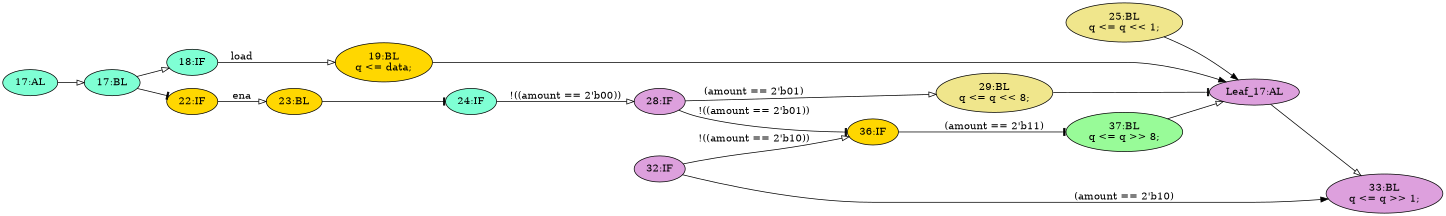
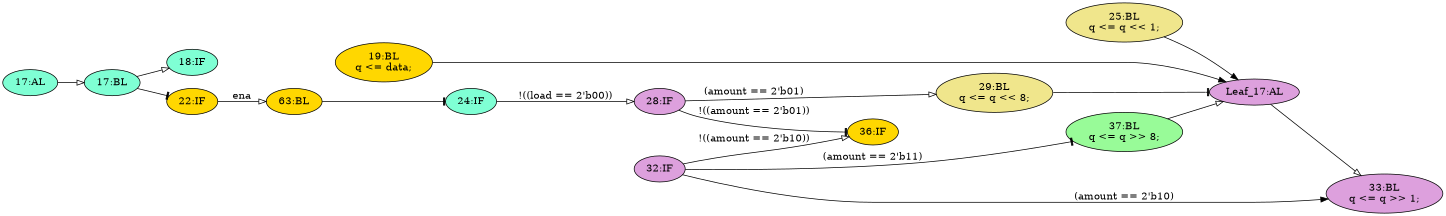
  strict digraph {
    rankdir=LR
    node [fillcolor=aquamarine statements="[]" style=filled typ=Block]
    edge [arrowhead=onormal cond="[]" lineno=None]
    n1 [ast="<pyverilog.vparser.ast.Always object at 0x7f85ac5e3a90>" clk_sens=True label="17:AL" sens="['clk']" typ=Always use_var="['load', 'q', 'amount', 'data', 'ena']"]
    n2 [ast="<pyverilog.vparser.ast.Block object at 0x7f85ac5e3c50>" label="17:BL"]
    n3 [ast="<pyverilog.vparser.ast.IfStatement object at 0x7f85ac5e3f50>" fillcolor=gold label="22:IF" typ=IfStatement]
    n4 [ast="<pyverilog.vparser.ast.IfStatement object at 0x7f85ac5e3c90>" label="18:IF" typ=IfStatement]
-   n5 [ast="<pyverilog.vparser.ast.Block object at 0x7f85ac5e3f90>" fillcolor=gold label="23:BL"]
+   n5 [ast="<pyverilog.vparser.ast.Block object at 0x7f85ac5e3f90>" fillcolor=gold label="63:BL"]
    n6 [ast="<pyverilog.vparser.ast.Block object at 0x7f85ac5e3d50>" fillcolor=gold label="19:BL\nq <= data;" statements="[<pyverilog.vparser.ast.NonblockingSubstitution object at 0x7f85ac5e3d90>]"]
    n7 [ast="<pyverilog.vparser.ast.IfStatement object at 0x7f85ac5e3fd0>" label="24:IF" typ=IfStatement]
    n8 [ast="<pyverilog.vparser.ast.IfStatement object at 0x7f85ac0dc050>" fillcolor=plum label="28:IF" typ=IfStatement]
    n9 [def_var="['q']" fillcolor=plum label="Leaf_17:AL" statements="" typ=""]
    n10 [ast="<pyverilog.vparser.ast.Block object at 0x7f85ac0dc410>" fillcolor=plum label="33:BL\nq <= q >> 1;" statements="[<pyverilog.vparser.ast.NonblockingSubstitution object at 0x7f85ac0dc450>]"]
    n11 [ast="<pyverilog.vparser.ast.IfStatement object at 0x7f85ac0dc0d0>" fillcolor=gold label="36:IF" typ=IfStatement]
    n12 [ast="<pyverilog.vparser.ast.Block object at 0x7f85ac0dc110>" fillcolor=palegreen label="37:BL\nq <= q >> 8;" statements="[<pyverilog.vparser.ast.NonblockingSubstitution object at 0x7f85ac0dc150>]"]
    n13 [ast="<pyverilog.vparser.ast.Block object at 0x7f85ac0dc710>" fillcolor=khaki label="29:BL\nq <= q << 8;" statements="[<pyverilog.vparser.ast.NonblockingSubstitution object at 0x7f85ac0dc750>]"]
    n14 [ast="<pyverilog.vparser.ast.IfStatement object at 0x7f85ac0dc090>" fillcolor=plum label="32:IF" typ=IfStatement]
    n15 [ast="<pyverilog.vparser.ast.Block object at 0x7f85ac0dca10>" fillcolor=khaki label="25:BL\nq <= q << 1;" statements="[<pyverilog.vparser.ast.NonblockingSubstitution object at 0x7f85ac0dca50>]"]
    n1 -> n2
    n2 -> n3 [arrowhead=tee]
    n2 -> n4
    n3 -> n5 [cond="['ena']" label=ena lineno=22]
-   n4 -> n6 [cond="['load']" label=load lineno=18]
    n5 -> n7 [arrowhead=tee]
    n6 -> n9 [arrowhead=normal]
-   n7 -> n8 [cond="['amount']" label="!((amount == 2'b00))" lineno=24]
+   n7 -> n8 [cond="['amount']" label="!((load == 2'b00))" lineno=24]
    n8 -> n11 [arrowhead=tee cond="['amount']" label="!((amount == 2'b01))" lineno=28]
    n8 -> n13 [cond="['amount']" label="(amount == 2'b01)" lineno=28]
    n9 -> n10
-   n11 -> n12 [arrowhead=tee cond="['amount']" label="(amount == 2'b11)" lineno=36]
+   n14 -> n12 [arrowhead=tee cond="['amount']" label="(amount == 2'b11)" lineno=36]
    n12 -> n9
    n13 -> n9 [arrowhead=tee]
    n14 -> n10 [arrowhead=normal cond="['amount']" label="(amount == 2'b10)" lineno=32]
    n14 -> n11 [cond="['amount']" label="!((amount == 2'b10))" lineno=32]
    n15 -> n9 [arrowhead=normal]
  }
